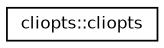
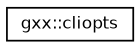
  digraph {
    rankdir=LR
-   n1 [color=black fillcolor=white fontname=Helvetica fontsize=10 height=0.2 label="cliopts::cliopts" shape=record style=filled width=0.4]
+   n1 [color=black fillcolor=white fontname=Helvetica fontsize=10 height=0.2 label="gxx::cliopts" shape=record style=filled width=0.4]
  }
